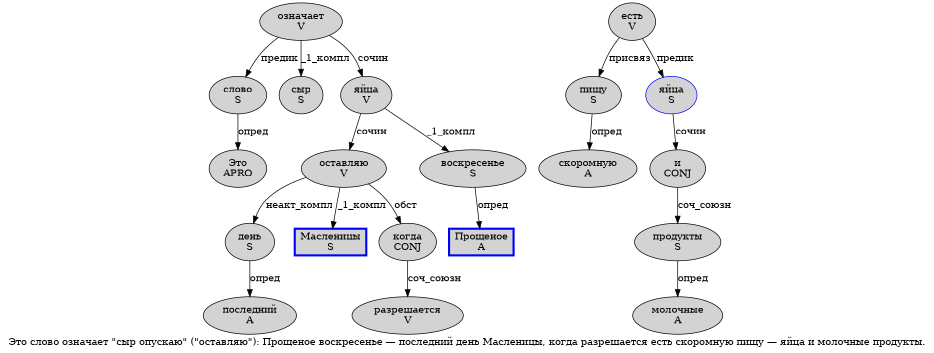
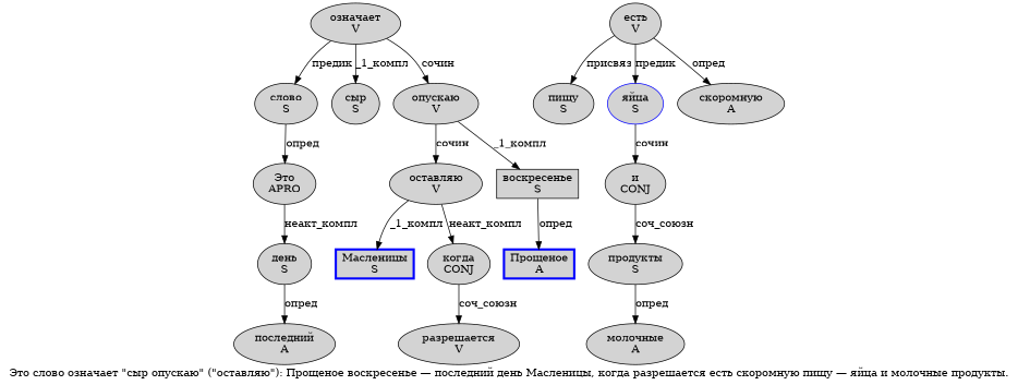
  digraph {
    label="Это слово означает \"сыр опускаю\" (\"оставляю\"): Прощеное воскресенье — последний день Масленицы, когда разрешается есть скоромную пищу — яйца и молочные продукты."
    node [fillcolor=lightgray penwidth=1 shape=ellipse style=filled]
    n1 [label="Это\nAPRO"]
    n2 [label="слово\nS"]
    n3 [label="означает\nV"]
    n4 [label="сыр\nS"]
-   n5 [label="яйца\nV"]
+   n5 [label="опускаю\nV"]
    n6 [label="оставляю\nV"]
-   n7 [label="воскресенье\nS"]
+   n7 [label="воскресенье\nS" shape=box]
    n8 [label="день\nS"]
    n9 [color=blue label="Масленицы\nS" penwidth=3 shape=box]
    n10 [label="когда\nCONJ"]
    n11 [color=blue label="Прощеное\nA" penwidth=3 shape=box]
    n12 [label="последний\nA"]
    n13 [label="разрешается\nV"]
    n14 [label="есть\nV"]
    n15 [label="пищу\nS"]
    n16 [color=blue label="яйца\nS"]
    n17 [label="скоромную\nA"]
    n18 [label="и\nCONJ"]
    n19 [label="продукты\nS"]
    n20 [label="молочные\nA"]
    n2 -> n1 [label="опред"]
    n3 -> n2 [label="предик"]
    n3 -> n4 [label="_1_компл"]
    n3 -> n5 [label="сочин"]
    n5 -> n6 [label="сочин"]
    n5 -> n7 [label="_1_компл"]
-   n6 -> n8 [label="неакт_компл"]
+   n1 -> n8 [label="неакт_компл"]
    n6 -> n9 [label="_1_компл"]
-   n6 -> n10 [label="обст"]
+   n6 -> n10 [label="неакт_компл"]
    n7 -> n11 [label="опред"]
    n8 -> n12 [label="опред"]
    n10 -> n13 [label="соч_союзн"]
    n14 -> n15 [label="присвяз"]
    n14 -> n16 [label="предик"]
-   n15 -> n17 [label="опред"]
+   n14 -> n17 [label="опред"]
    n16 -> n18 [label="сочин"]
    n18 -> n19 [label="соч_союзн"]
    n19 -> n20 [label="опред"]
  }
